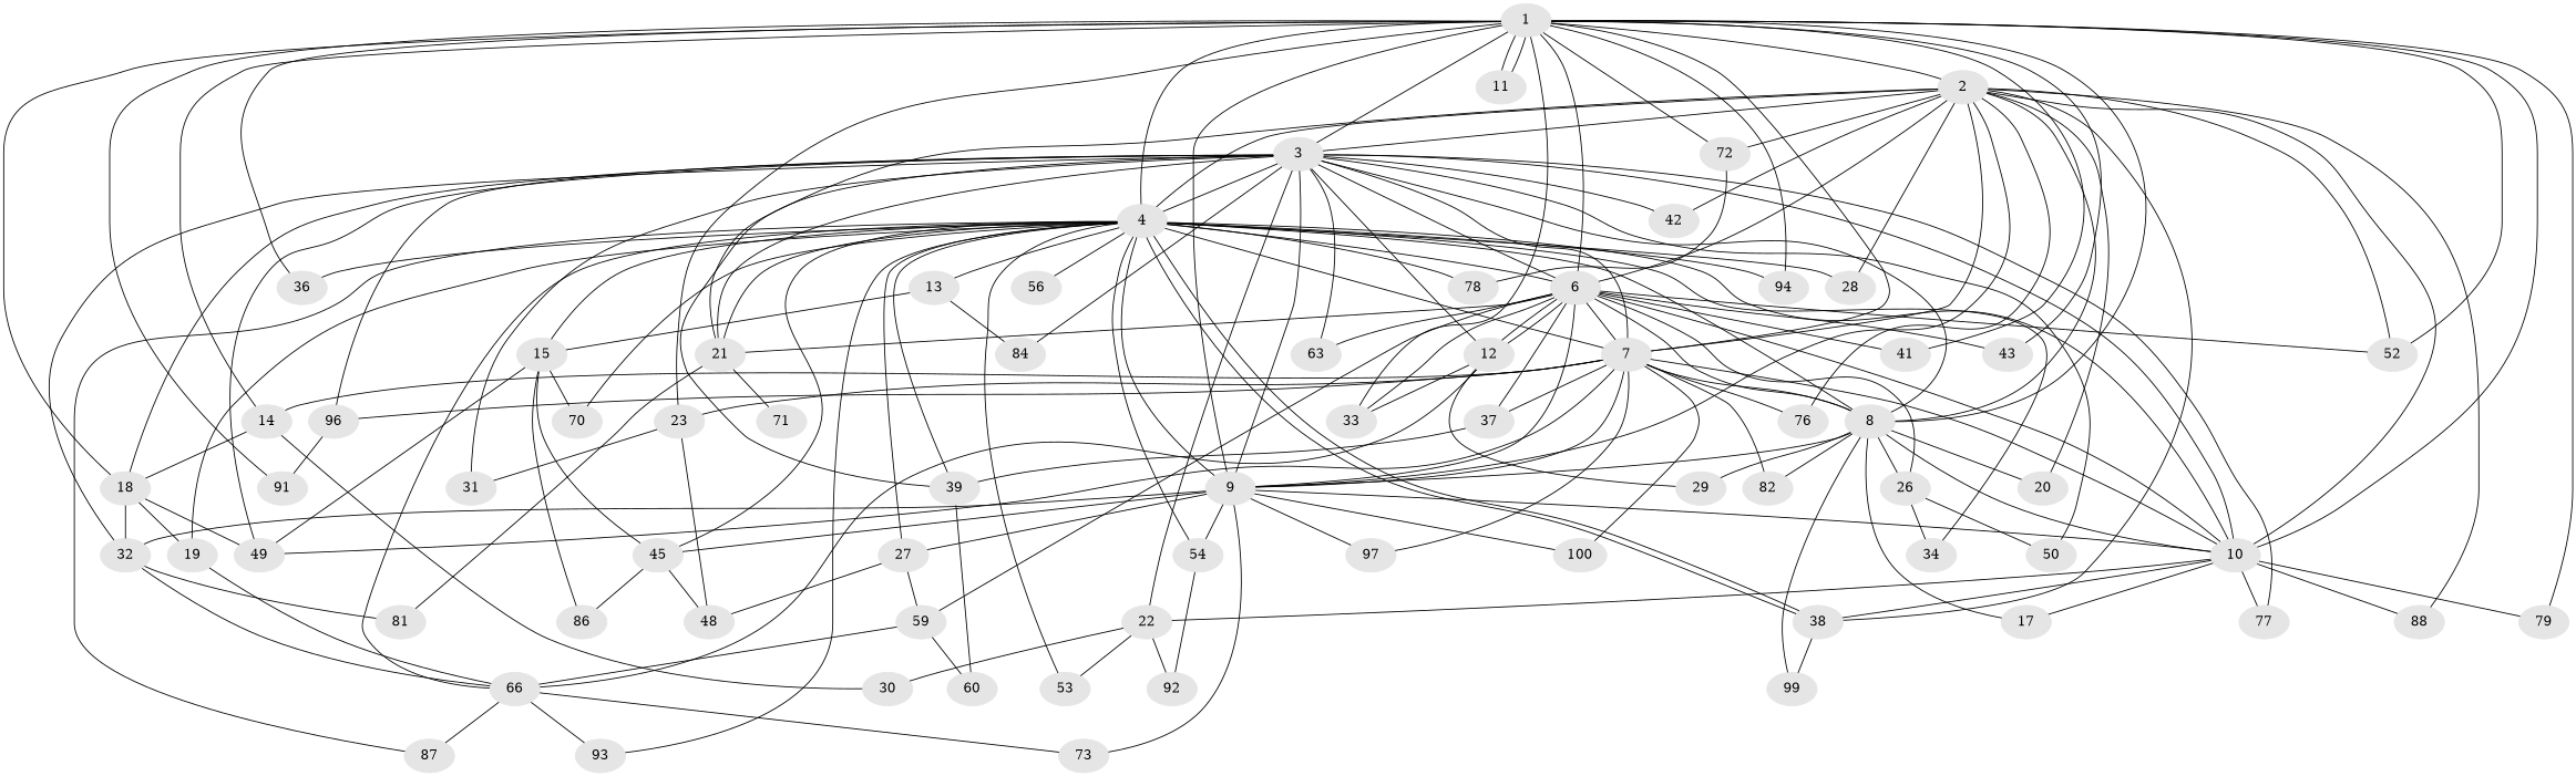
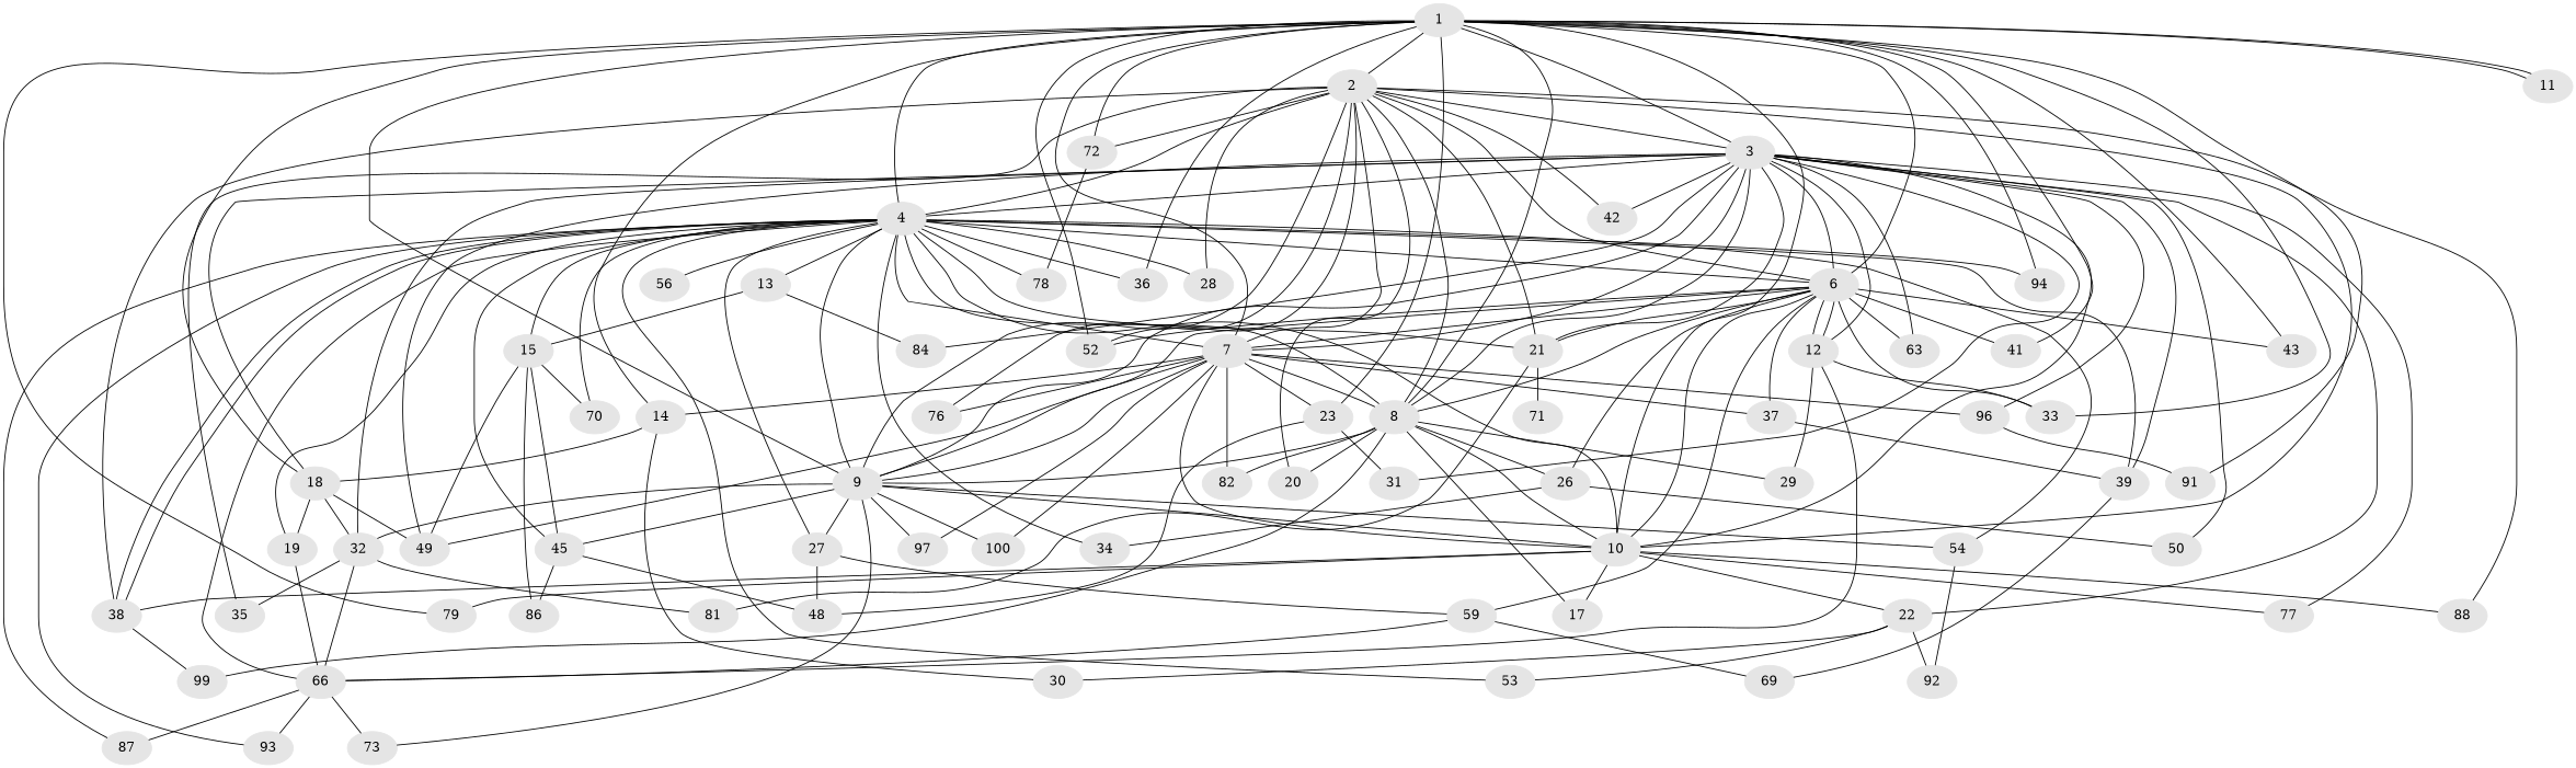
  graph {
    node [color=gray90 style=filled]
    1 [super="+25"]
    2 [super="+46"]
    3 [super="+90"]
    4 [super="+5"]
    6 [super="+57"]
    7 [super="+58"]
    8 [super="+65"]
    9 [super="+40"]
    10 [super="+83"]
    11
    14
    18 [super="+24"]
    23 [super="+84"]
    33 [super="+80"]
    36
    41
    43
    52 [super="+61"]
    72
    79
    94
    n22 [label=91]
    20
    21 [super="+64"]
    28
+   35
    38 [super="+67"]
    42
    76
    88
    12 [super="+16"]
    22
    31
    32
    39 [super="+89"]
    49 [super="+55"]
    50
    63
    n39 [label=84]
    77
    96
    13 [super="+62"]
    15 [super="+51"]
    19 [super="+85"]
    27
    34
    45 [super="+47"]
    53
    54
    56
    66 [super="+75"]
    70
    78
    87
    93
    26 [super="+60"]
    37 [super="+44"]
    59 [super="+68"]
    82
    97
    100
    17
    29
    99
    73
    30
    48 [super="+91"]
    71
    81
    92
-   69 [label=60]
+   69
    86
    1 -- 2
    1 -- 3
    1 -- 4 [weight=2]
    1 -- 6
    1 -- 7
    1 -- 8
    1 -- 9 [weight=2]
    1 -- 10
    1 -- 11
    1 -- 11
    1 -- 14
    1 -- 18
    1 -- 23
    1 -- 33
    1 -- 36
    1 -- 41
    1 -- 43
    1 -- 52
    1 -- 72
    1 -- 79
    1 -- 94
    1 -- n22
    2 -- 3
    2 -- 4 [weight=2]
    2 -- 6
    2 -- 7
    2 -- 8
    2 -- 9
    2 -- 10
    2 -- 52
    2 -- 72
    2 -- 20
    2 -- 21
    2 -- 28
+   2 -- 35
    2 -- 38
    2 -- 42
    2 -- 76
    2 -- 88
    3 -- 4 [weight=2]
    3 -- 6
    3 -- 7
    3 -- 8
    3 -- 9
    3 -- 10
    3 -- 18
    3 -- 21
    3 -- 42
    3 -- 12
    3 -- 22
    3 -- 31
    3 -- 32
    3 -- 39
    3 -- 49 [weight=2]
    3 -- 50
    3 -- 63
    3 -- n39
    3 -- 77
    3 -- 96
    4 -- 6 [weight=2]
    4 -- 7 [weight=2]
    4 -- 8 [weight=2]
    4 -- 9 [weight=2]
    4 -- 10 [weight=2]
    4 -- 36
    4 -- 94
    4 -- 21
    4 -- 28
    4 -- 38
    4 -- 38
    4 -- 39 [weight=2]
    4 -- 13
    4 -- 15
    4 -- 19
    4 -- 27
    4 -- 34
    4 -- 45
    4 -- 53
    4 -- 54
    4 -- 56 [weight=2]
    4 -- 66
    4 -- 70
    4 -- 78
    4 -- 87
    4 -- 93
    6 -- 7
    6 -- 8
    6 -- 9
    6 -- 10
    6 -- 33
    6 -- 41
    6 -- 43
    6 -- 52
    6 -- 21
    6 -- 12
    6 -- 12
    6 -- 63
    6 -- 26
    6 -- 37
    6 -- 59
    7 -- 8 [weight=2]
    7 -- 9
    7 -- 10
    7 -- 14
    7 -- 23 [weight=2]
    7 -- 76
    7 -- 49
    7 -- 96
    7 -- 37
    7 -- 82
    7 -- 97
    7 -- 100
    8 -- 9
    8 -- 10
    8 -- 20
    8 -- 26 [weight=2]
    8 -- 82
    8 -- 17
    8 -- 29
    8 -- 99
    9 -- 10
    9 -- 32
    9 -- 27 [weight=2]
    9 -- 45
    9 -- 54
    9 -- 97
    9 -- 100
    9 -- 73
    10 -- 79
    10 -- 38
    10 -- 88
    10 -- 22
    10 -- 77
    10 -- 17
    14 -- 18
    14 -- 30
    18 -- 32
    18 -- 49
    18 -- 19
    23 -- 31
    23 -- 48
    72 -- 78
    21 -- 71
    21 -- 81
    38 -- 99
    12 -- 33
    12 -- 66
    12 -- 29
    22 -- 53
    22 -- 30
    22 -- 92
+   32 -- 35
    32 -- 66
    32 -- 81
    39 -- 69
    96 -- n22
    13 -- n39
    13 -- 15
    15 -- 49
    15 -- 45
    15 -- 70
    15 -- 86
    19 -- 66
    27 -- 59
    27 -- 48
    45 -- 48
    45 -- 86
    54 -- 92
    66 -- 87
    66 -- 93
    66 -- 73
    26 -- 50
    26 -- 34
    37 -- 39
    59 -- 66
    59 -- 69
  }
